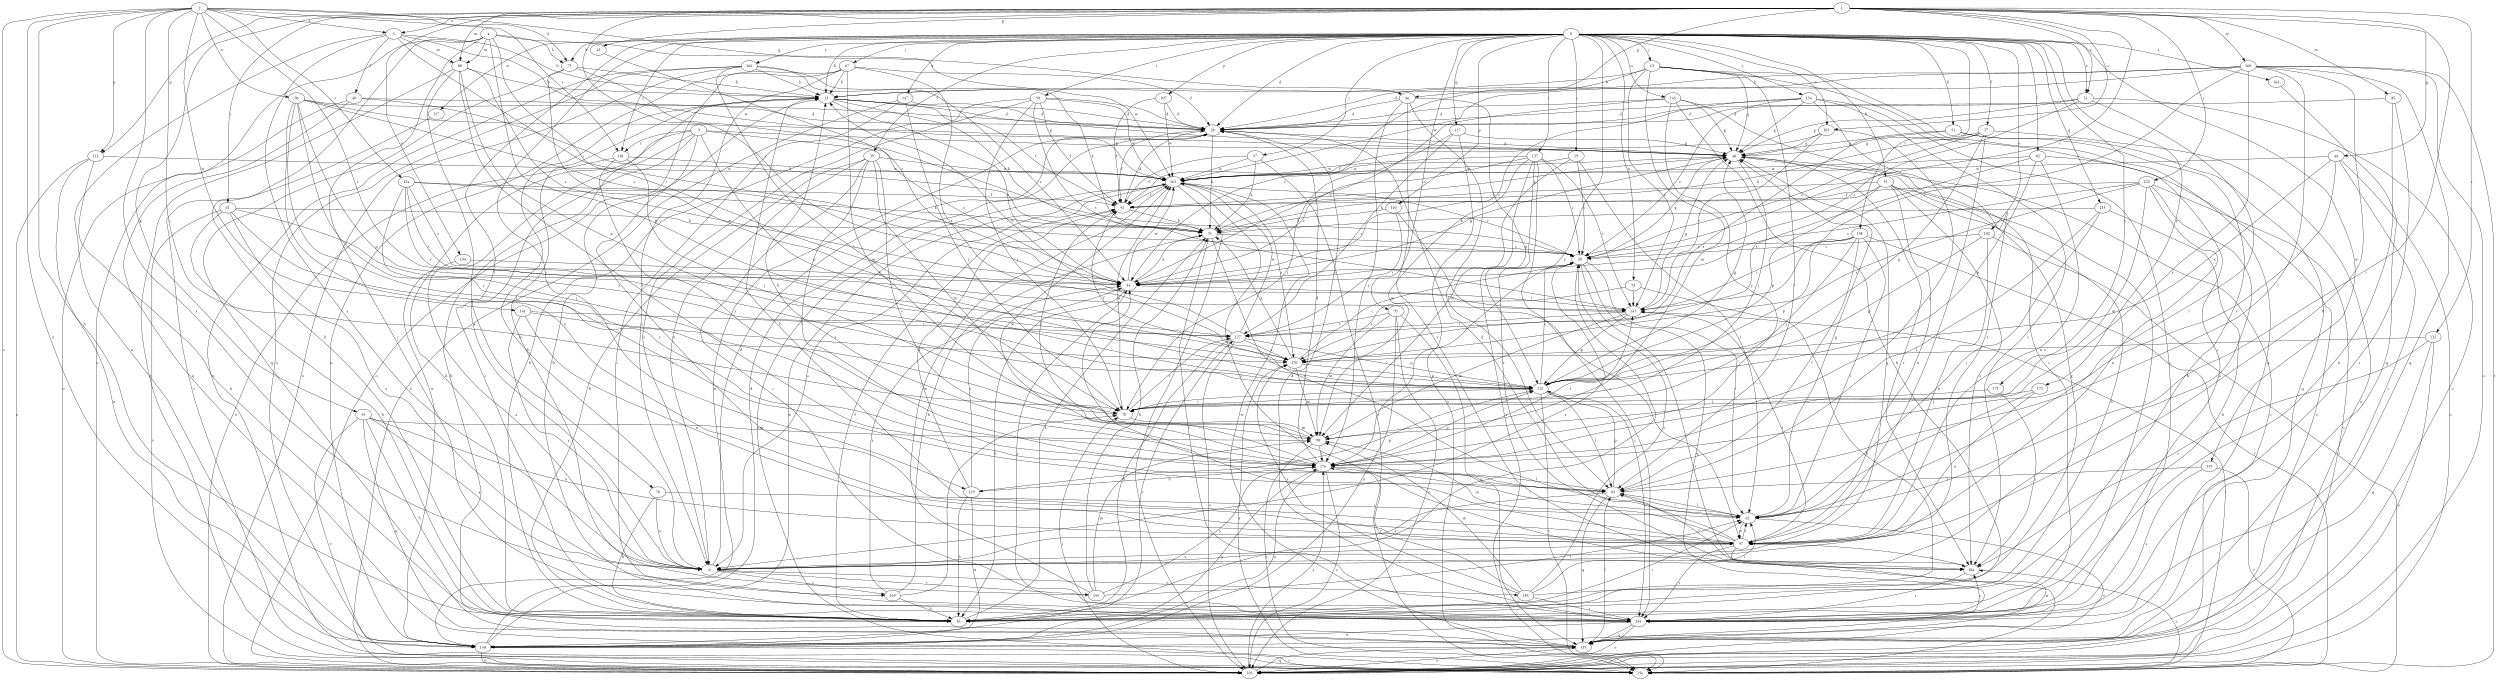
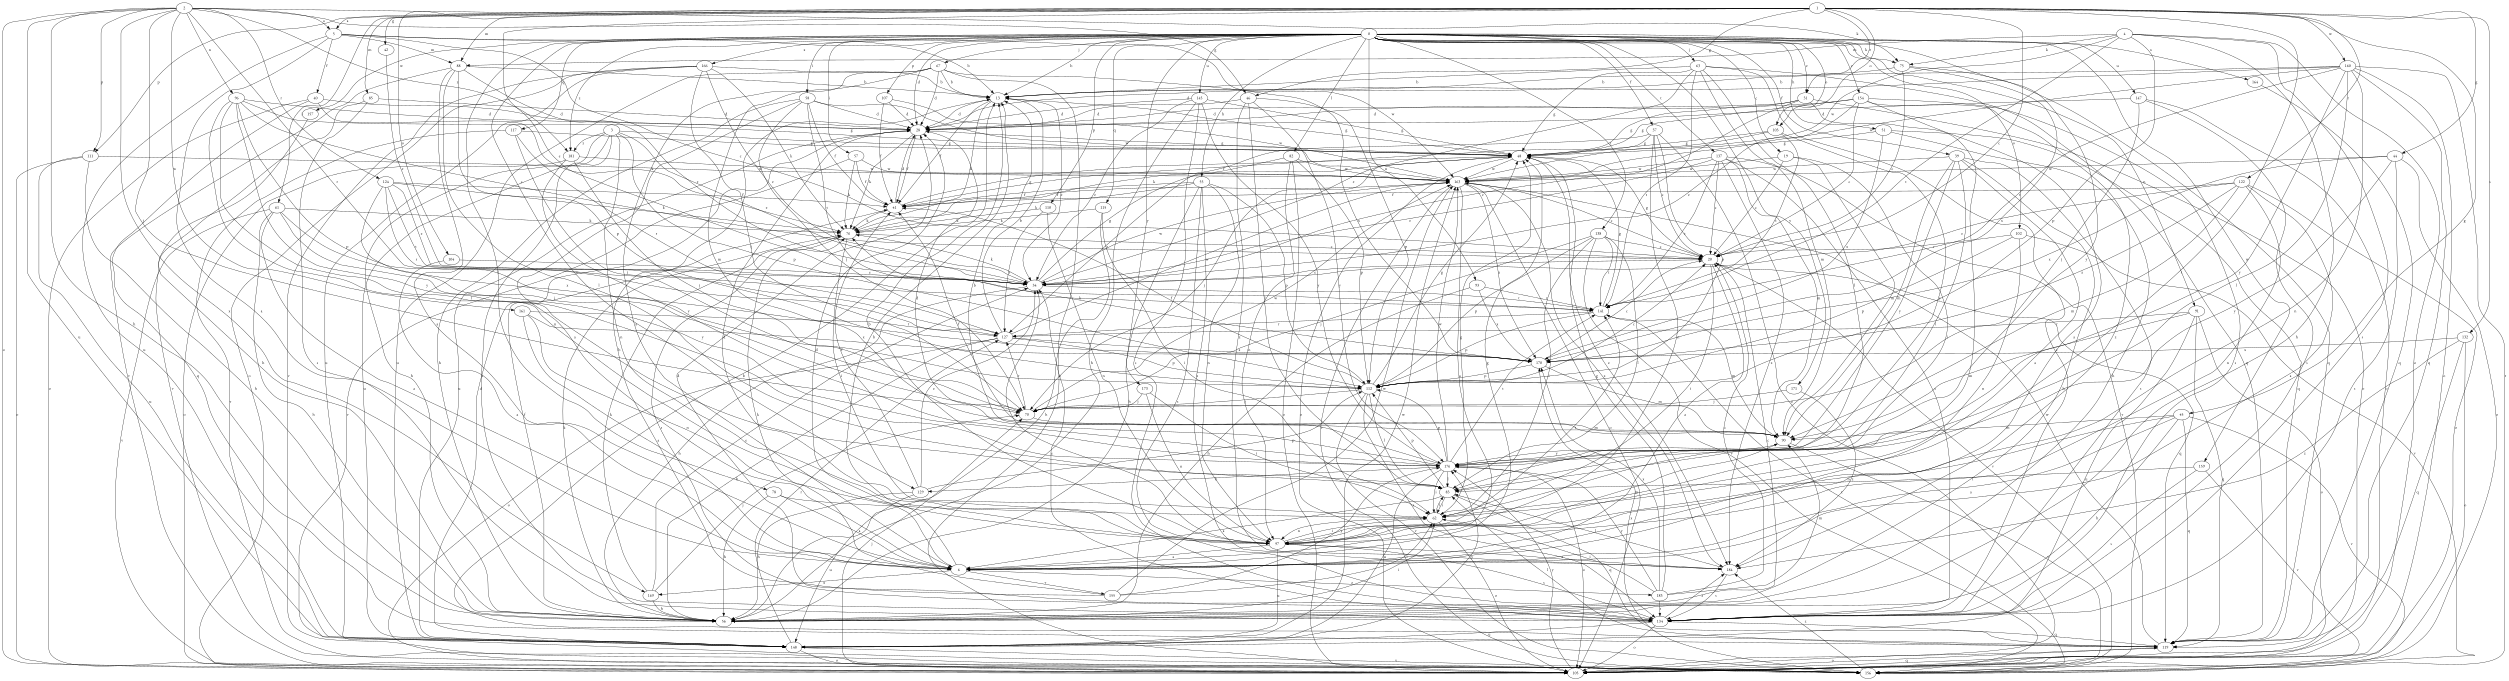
  strict digraph {
    fontname="EB Garamond"
    node [fontname="EB Garamond"]
    edge [fontname="EB Garamond"]
    0
    13
    19
    28
    31
    37
    39
    51
    55
    57
    58
    63
    67
    75
    78
    82
    91
    93
    102
    103
    107
    110
    115
    117
    129
    137
    138
    145
    147
    154
    157
    159
    164
    166
    171
    173
    176
    181
    34
    48
    41
    76
    20
    62
    163
    90
    148
    105
    97
    112
    56
    134
    6
    83
    119
    170
    184
    156
    70
    141
    127
    1
    5
    42
    44
    45
    46
    61
    85
    88
    104
    111
    122
    132
    160
    40
    2
    96
    124
    161
    169
    3
    4
    155
    183
    0 -> 13 [label=b]
    0 -> 19 [label=c]
    0 -> 28 [label=d]
    0 -> 31 [label=e]
    0 -> 37 [label=f]
    0 -> 39 [label=f]
    0 -> 51 [label=h]
    0 -> 55 [label=h]
    0 -> 57 [label=i]
    0 -> 58 [label=i]
    0 -> 63 [label=j]
    0 -> 67 [label=j]
    0 -> 75 [label=k]
    0 -> 78 [label=l]
    0 -> 82 [label=l]
    0 -> 91 [label=n]
    0 -> 93 [label=n]
    0 -> 102 [label=o]
    0 -> 103 [label=o]
    0 -> 107 [label=p]
    0 -> 110 [label=p]
    0 -> 115 [label=q]
    0 -> 117 [label=q]
    0 -> 129 [label=s]
    0 -> 137 [label=t]
    0 -> 138 [label=t]
    0 -> 145 [label=u]
    0 -> 147 [label=u]
    0 -> 154 [label=v]
    0 -> 157 [label=w]
    0 -> 159 [label=w]
    0 -> 164 [label=x]
    0 -> 166 [label=x]
    0 -> 171 [label=y]
    0 -> 173 [label=y]
    0 -> 176 [label=y]
    0 -> 181 [label=z]
    13 -> 28 [label=d]
    13 -> 34 [label=e]
    13 -> 48 [label=g]
    13 -> 41 [label=f]
    13 -> 76 [label=k]
    19 -> 20 [label=c]
    19 -> 62 [label=i]
    19 -> 163 [label=w]
    19 -> 90 [label=m]
    28 -> 48 [label=g]
    28 -> 41 [label=f]
    28 -> 76 [label=k]
    28 -> 148 [label=u]
    31 -> 28 [label=d]
    31 -> 34 [label=e]
    31 -> 48 [label=g]
    31 -> 62 [label=i]
    31 -> 105 [label=o]
    37 -> 48 [label=g]
    37 -> 76 [label=k]
    37 -> 20 [label=c]
    37 -> 105 [label=o]
    37 -> 97 [label=n]
    37 -> 112 [label=p]
    39 -> 176 [label=y]
    39 -> 163 [label=w]
    39 -> 90 [label=m]
    39 -> 56 [label=h]
    39 -> 134 [label=s]
    39 -> 6 [label=a]
    39 -> 83 [label=l]
    51 -> 48 [label=g]
    51 -> 56 [label=h]
    51 -> 119 [label=q]
    51 -> 170 [label=x]
    55 -> 41 [label=f]
    55 -> 76 [label=k]
    55 -> 97 [label=n]
    55 -> 112 [label=p]
    55 -> 56 [label=h]
    55 -> 134 [label=s]
    55 -> 184 [label=z]
    57 -> 41 [label=f]
    57 -> 76 [label=k]
    57 -> 163 [label=w]
    57 -> 156 [label=v]
    58 -> 28 [label=d]
    58 -> 41 [label=f]
    58 -> 163 [label=w]
    58 -> 56 [label=h]
    58 -> 6 [label=a]
    58 -> 70 [label=j]
    58 -> 141 [label=t]
    63 -> 13 [label=b]
    63 -> 34 [label=e]
    63 -> 48 [label=g]
    63 -> 90 [label=m]
    63 -> 134 [label=s]
    63 -> 83 [label=l]
    63 -> 119 [label=q]
    63 -> 141 [label=t]
    67 -> 13 [label=b]
    67 -> 28 [label=d]
    67 -> 90 [label=m]
    67 -> 148 [label=u]
    67 -> 105 [label=o]
    67 -> 6 [label=a]
    67 -> 170 [label=x]
    75 -> 13 [label=b]
    75 -> 20 [label=c]
    75 -> 119 [label=q]
    75 -> 170 [label=x]
    78 -> 62 [label=i]
    78 -> 56 [label=h]
    78 -> 6 [label=a]
    82 -> 163 [label=w]
    82 -> 105 [label=o]
    82 -> 97 [label=n]
    82 -> 112 [label=p]
    82 -> 127 [label=r]
    91 -> 90 [label=m]
    91 -> 148 [label=u]
    91 -> 105 [label=o]
    91 -> 119 [label=q]
    91 -> 127 [label=r]
    93 -> 56 [label=h]
    93 -> 170 [label=x]
    93 -> 141 [label=t]
    102 -> 20 [label=c]
    102 -> 97 [label=n]
    102 -> 112 [label=p]
    102 -> 156 [label=v]
    103 -> 176 [label=y]
    103 -> 48 [label=g]
    103 -> 41 [label=f]
    103 -> 141 [label=t]
    107 -> 28 [label=d]
    107 -> 41 [label=f]
    107 -> 163 [label=w]
    110 -> 76 [label=k]
    110 -> 97 [label=n]
    110 -> 127 [label=r]
    115 -> 76 [label=k]
    115 -> 62 [label=i]
    115 -> 56 [label=h]
-   115 -> 83 [label=l]
    117 -> 48 [label=g]
    117 -> 156 [label=v]
    117 -> 70 [label=j]
    117 -> 127 [label=r]
    129 -> 34 [label=e]
    129 -> 41 [label=f]
    129 -> 148 [label=u]
    129 -> 112 [label=p]
    129 -> 56 [label=h]
    137 -> 34 [label=e]
    137 -> 20 [label=c]
    137 -> 163 [label=w]
    137 -> 90 [label=m]
    137 -> 134 [label=s]
    137 -> 184 [label=z]
    137 -> 156 [label=v]
    137 -> 141 [label=t]
    138 -> 20 [label=c]
    138 -> 62 [label=i]
    138 -> 112 [label=p]
    138 -> 83 [label=l]
    138 -> 156 [label=v]
    138 -> 70 [label=j]
    138 -> 141 [label=t]
    145 -> 28 [label=d]
    145 -> 176 [label=y]
    145 -> 34 [label=e]
    145 -> 48 [label=g]
    145 -> 56 [label=h]
    145 -> 134 [label=s]
    147 -> 28 [label=d]
    147 -> 105 [label=o]
    147 -> 134 [label=s]
    147 -> 70 [label=j]
    154 -> 28 [label=d]
    154 -> 34 [label=e]
    154 -> 48 [label=g]
    154 -> 20 [label=c]
    154 -> 134 [label=s]
    154 -> 6 [label=a]
    154 -> 184 [label=z]
    157 -> 156 [label=v]
    159 -> 134 [label=s]
    159 -> 83 [label=l]
    159 -> 156 [label=v]
    164 -> 119 [label=q]
    166 -> 13 [label=b]
    166 -> 34 [label=e]
    166 -> 76 [label=k]
    166 -> 148 [label=u]
    166 -> 105 [label=o]
    166 -> 156 [label=v]
    166 -> 70 [label=j]
    171 -> 184 [label=z]
    171 -> 70 [label=j]
    173 -> 62 [label=i]
    173 -> 97 [label=n]
    173 -> 70 [label=j]
    176 -> 13 [label=b]
    176 -> 28 [label=d]
    176 -> 129 [label=h]
    176 -> 62 [label=i]
    176 -> 163 [label=w]
    176 -> 148 [label=u]
    176 -> 105 [label=o]
    176 -> 112 [label=p]
    176 -> 83 [label=l]
    176 -> 141 [label=t]
    181 -> 176 [label=y]
    181 -> 163 [label=w]
    181 -> 105 [label=o]
    181 -> 70 [label=j]
    34 -> 48 [label=g]
    34 -> 76 [label=k]
    34 -> 163 [label=w]
    34 -> 56 [label=h]
    34 -> 141 [label=t]
    48 -> 163 [label=w]
    48 -> 105 [label=o]
    48 -> 184 [label=z]
    48 -> 70 [label=j]
    41 -> 28 [label=d]
    41 -> 48 [label=g]
    41 -> 76 [label=k]
    76 -> 20 [label=c]
    76 -> 62 [label=i]
    76 -> 134 [label=s]
    20 -> 34 [label=e]
    20 -> 48 [label=g]
    20 -> 62 [label=i]
    20 -> 6 [label=a]
    20 -> 119 [label=q]
    20 -> 156 [label=v]
    62 -> 48 [label=g]
    62 -> 105 [label=o]
    62 -> 97 [label=n]
    62 -> 83 [label=l]
    163 -> 41 [label=f]
    163 -> 20 [label=c]
    163 -> 105 [label=o]
    163 -> 6 [label=a]
    163 -> 170 [label=x]
    163 -> 184 [label=z]
    163 -> 156 [label=v]
    90 -> 176 [label=y]
    90 -> 41 [label=f]
    90 -> 156 [label=v]
    148 -> 28 [label=d]
    148 -> 176 [label=y]
    148 -> 163 [label=w]
    148 -> 105 [label=o]
    148 -> 156 [label=v]
    148 -> 127 [label=r]
    105 -> 176 [label=y]
    105 -> 119 [label=q]
    105 -> 70 [label=j]
    97 -> 13 [label=b]
    97 -> 28 [label=d]
    97 -> 34 [label=e]
    97 -> 62 [label=i]
    97 -> 90 [label=m]
    97 -> 148 [label=u]
    97 -> 134 [label=s]
    97 -> 6 [label=a]
    97 -> 184 [label=z]
    97 -> 141 [label=t]
    112 -> 48 [label=g]
    112 -> 41 [label=f]
    112 -> 20 [label=c]
    112 -> 134 [label=s]
    112 -> 83 [label=l]
    112 -> 156 [label=v]
    112 -> 70 [label=j]
    56 -> 41 [label=f]
    56 -> 76 [label=k]
    56 -> 20 [label=c]
    56 -> 62 [label=i]
-   134 -> 13 [label=b]
    134 -> 28 [label=d]
    134 -> 34 [label=e]
    134 -> 148 [label=u]
    134 -> 105 [label=o]
    134 -> 119 [label=q]
    134 -> 184 [label=z]
    6 -> 13 [label=b]
    6 -> 28 [label=d]
    6 -> 48 [label=g]
    6 -> 169 [label=x]
    6 -> 155 [label=v]
    6 -> 183 [label=z]
    83 -> 62 [label=i]
    83 -> 112 [label=p]
    83 -> 6 [label=a]
    83 -> 119 [label=q]
    119 -> 13 [label=b]
    119 -> 163 [label=w]
    119 -> 105 [label=o]
    119 -> 83 [label=l]
    170 -> 76 [label=k]
    170 -> 20 [label=c]
    170 -> 90 [label=m]
    170 -> 112 [label=p]
    184 -> 134 [label=s]
    184 -> 83 [label=l]
    156 -> 170 [label=x]
    156 -> 184 [label=z]
    156 -> 141 [label=t]
    70 -> 163 [label=w]
    70 -> 90 [label=m]
    70 -> 127 [label=r]
    141 -> 48 [label=g]
    141 -> 90 [label=m]
    141 -> 112 [label=p]
    141 -> 127 [label=r]
    127 -> 13 [label=b]
    127 -> 163 [label=w]
    127 -> 105 [label=o]
    127 -> 112 [label=p]
    127 -> 56 [label=h]
    127 -> 170 [label=x]
    1 -> 31 [label=e]
    1 -> 103 [label=o]
    1 -> 34 [label=e]
    1 -> 20 [label=c]
    1 -> 62 [label=i]
    1 -> 5 [label=a]
    1 -> 42 [label=g]
    1 -> 44 [label=g]
    1 -> 45 [label=g]
    1 -> 46 [label=g]
    1 -> 61 [label=i]
    1 -> 85 [label=m]
    1 -> 88 [label=m]
    1 -> 104 [label=o]
    1 -> 111 [label=p]
    1 -> 122 [label=r]
    1 -> 132 [label=s]
    1 -> 160 [label=w]
    5 -> 13 [label=b]
    5 -> 20 [label=c]
    5 -> 163 [label=w]
    5 -> 148 [label=u]
    5 -> 6 [label=a]
    5 -> 88 [label=m]
    5 -> 40 [label=f]
    42 -> 34 [label=e]
    44 -> 176 [label=y]
    44 -> 163 [label=w]
    44 -> 105 [label=o]
    44 -> 134 [label=s]
    44 -> 170 [label=x]
    45 -> 90 [label=m]
    45 -> 97 [label=n]
    45 -> 56 [label=h]
    45 -> 6 [label=a]
    45 -> 119 [label=q]
    45 -> 156 [label=v]
    46 -> 28 [label=d]
    46 -> 176 [label=y]
    46 -> 112 [label=p]
    46 -> 83 [label=l]
    46 -> 184 [label=z]
    61 -> 176 [label=y]
    61 -> 76 [label=k]
    61 -> 56 [label=h]
    61 -> 6 [label=a]
    61 -> 170 [label=x]
    61 -> 156 [label=v]
    85 -> 28 [label=d]
    85 -> 56 [label=h]
    85 -> 134 [label=s]
    88 -> 13 [label=b]
    88 -> 34 [label=e]
    88 -> 112 [label=p]
    88 -> 6 [label=a]
    88 -> 83 [label=l]
    88 -> 156 [label=v]
    104 -> 34 [label=e]
    104 -> 6 [label=a]
    111 -> 163 [label=w]
    111 -> 148 [label=u]
    111 -> 105 [label=o]
    111 -> 56 [label=h]
    122 -> 34 [label=e]
    122 -> 41 [label=f]
    122 -> 90 [label=m]
    122 -> 105 [label=o]
    122 -> 97 [label=n]
    122 -> 6 [label=a]
    122 -> 170 [label=x]
    132 -> 105 [label=o]
    132 -> 119 [label=q]
    132 -> 170 [label=x]
    132 -> 184 [label=z]
    160 -> 13 [label=b]
    160 -> 28 [label=d]
    160 -> 176 [label=y]
    160 -> 163 [label=w]
    160 -> 105 [label=o]
    160 -> 97 [label=n]
    160 -> 83 [label=l]
    160 -> 119 [label=q]
    160 -> 156 [label=r]
    160 -> 141 [label=t]
    40 -> 28 [label=d]
    40 -> 76 [label=k]
    40 -> 105 [label=o]
    40 -> 119 [label=q]
    2 -> 75 [label=k]
    2 -> 181 [label=z]
    2 -> 148 [label=u]
    2 -> 105 [label=o]
    2 -> 56 [label=h]
    2 -> 70 [label=j]
    2 -> 127 [label=r]
    2 -> 5 [label=a]
    2 -> 46 [label=g]
    2 -> 111 [label=p]
    2 -> 96 [label=n]
    2 -> 124 [label=r]
    2 -> 161 [label=w]
    2 -> 169 [label=x]
    96 -> 28 [label=d]
    96 -> 176 [label=y]
    96 -> 48 [label=g]
    96 -> 20 [label=c]
    96 -> 97 [label=n]
    96 -> 112 [label=p]
    96 -> 83 [label=l]
    124 -> 34 [label=e]
    124 -> 41 [label=f]
    124 -> 76 [label=k]
    124 -> 70 [label=j]
    124 -> 141 [label=t]
    124 -> 127 [label=r]
    161 -> 97 [label=n]
    161 -> 6 [label=a]
    161 -> 170 [label=x]
    161 -> 127 [label=r]
    169 -> 34 [label=e]
    169 -> 76 [label=k]
    169 -> 56 [label=h]
    169 -> 70 [label=j]
    3 -> 181 [label=z]
    3 -> 34 [label=e]
    3 -> 48 [label=g]
    3 -> 148 [label=u]
    3 -> 97 [label=n]
    3 -> 112 [label=p]
    3 -> 56 [label=h]
    3 -> 134 [label=s]
    4 -> 75 [label=k]
    4 -> 163 [label=w]
    4 -> 105 [label=o]
    4 -> 112 [label=p]
    4 -> 56 [label=h]
    4 -> 134 [label=s]
    4 -> 141 [label=t]
    4 -> 88 [label=m]
    155 -> 13 [label=b]
    155 -> 176 [label=y]
    155 -> 76 [label=k]
    155 -> 62 [label=i]
    155 -> 163 [label=w]
-   155 -> 90 [label=m]
    183 -> 176 [label=y]
    183 -> 48 [label=g]
    183 -> 20 [label=c]
    183 -> 62 [label=i]
    183 -> 90 [label=m]
    183 -> 134 [label=s]
    183 -> 170 [label=x]
  }
